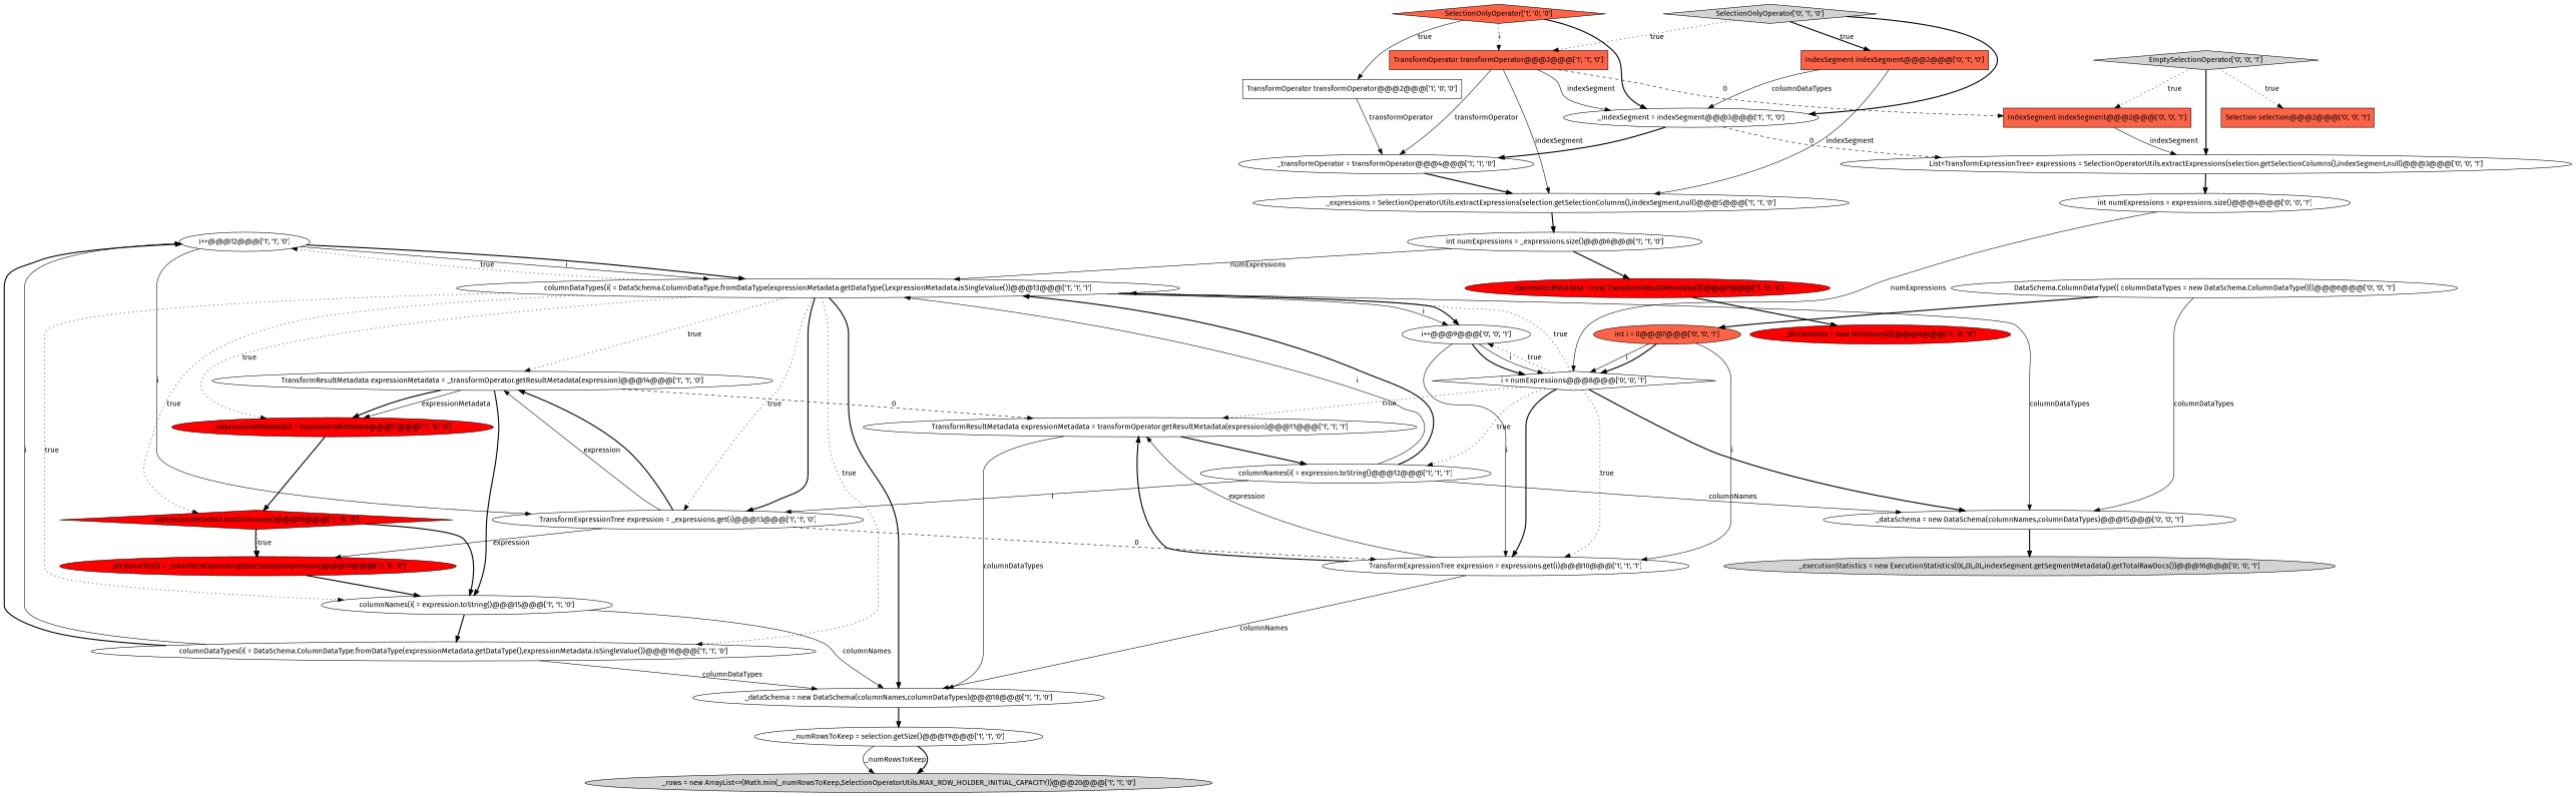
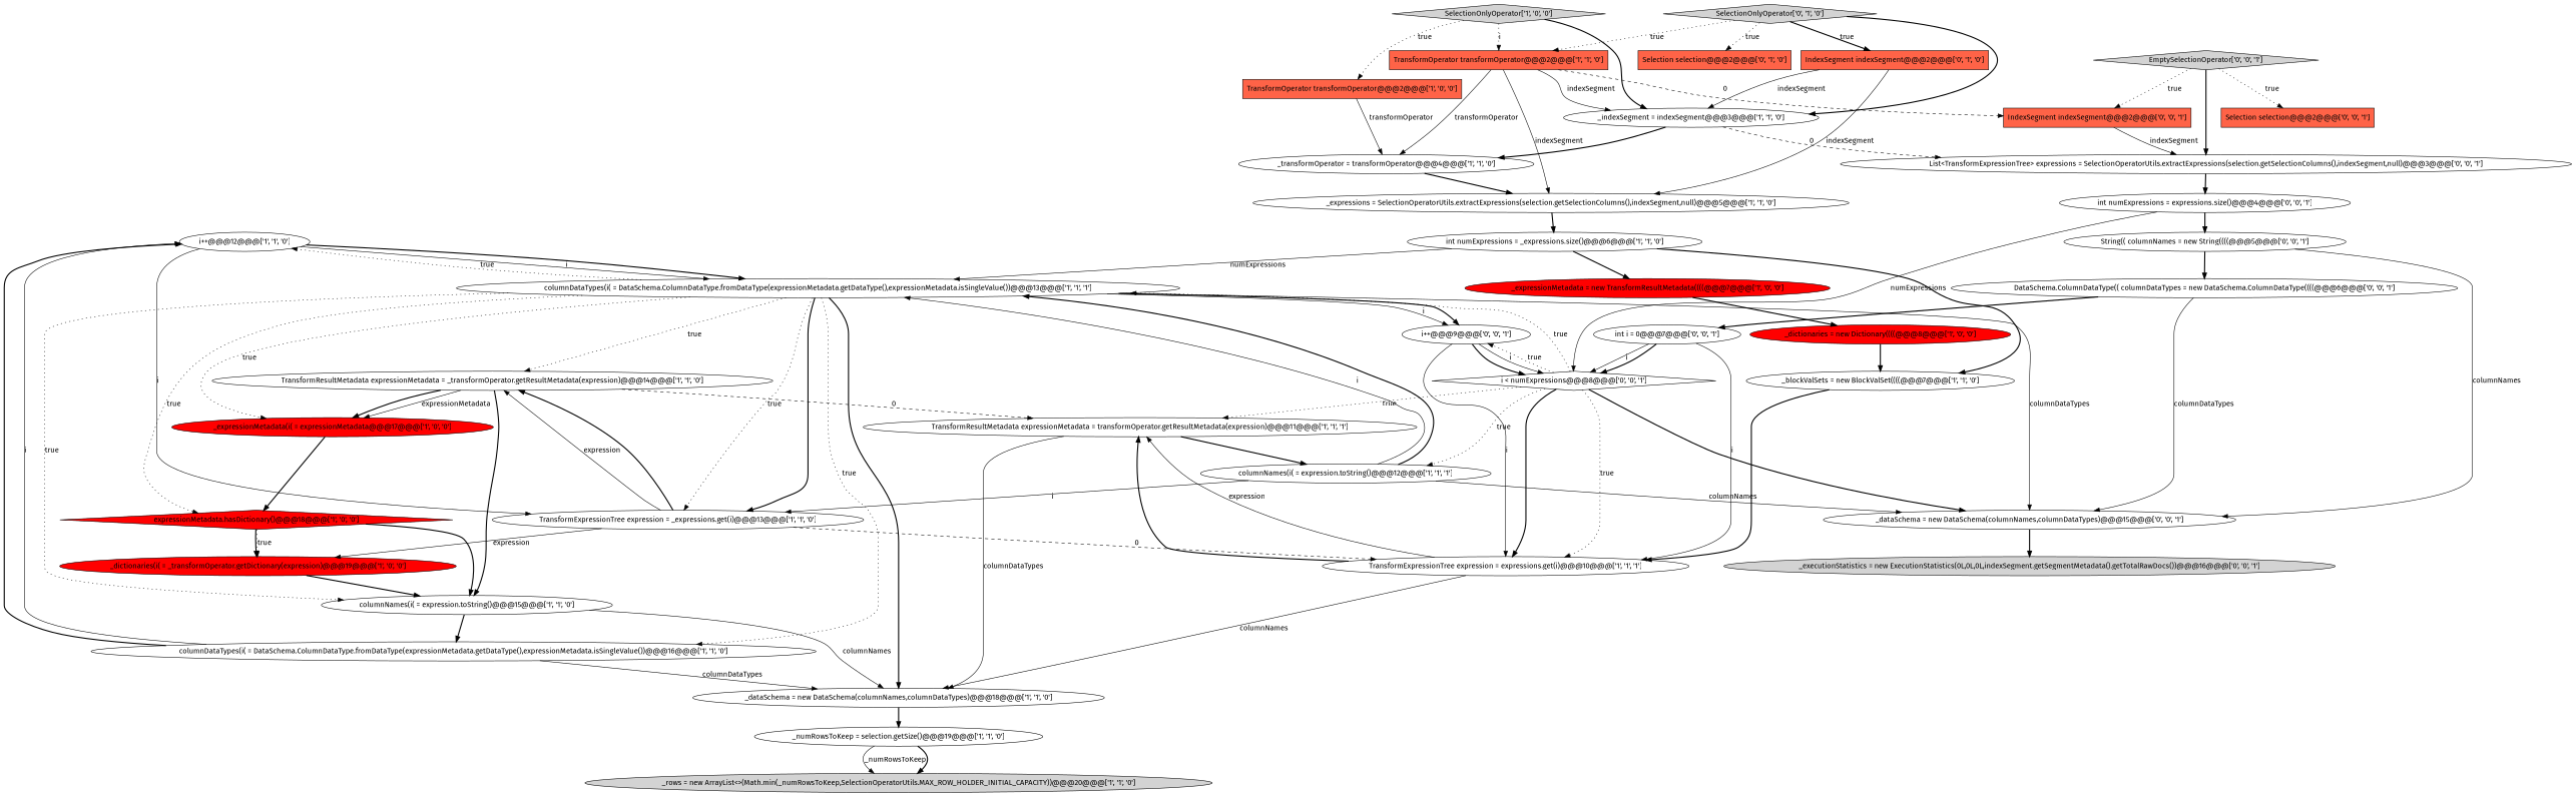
  digraph {
    fontname="Fira Sans"
    node [fillcolor=white fontname="Fira Sans" shape=ellipse style=filled]
    edge [fontname="Fira Sans" style=bold]
    n1 [label="i++@@@12@@@['1', '1', '0']"]
    n2 [label="columnDataTypes(i( = DataSchema.ColumnDataType.fromDataType(expressionMetadata.getDataType(),expressionMetadata.isSingleValue())@@@13@@@['1', '1', '1']"]
    n3 [label="TransformExpressionTree expression = _expressions.get(i)@@@13@@@['1', '1', '0']"]
    n4 [label="columnNames(i( = expression.toString()@@@15@@@['1', '1', '0']"]
    n5 [fillcolor=red label="_expressionMetadata(i( = expressionMetadata@@@17@@@['1', '0', '0']"]
    n6 [fillcolor=red label="expressionMetadata.hasDictionary()@@@18@@@['1', '0', '0']" shape=diamond]
    n7 [label="columnDataTypes(i( = DataSchema.ColumnDataType.fromDataType(expressionMetadata.getDataType(),expressionMetadata.isSingleValue())@@@16@@@['1', '1', '0']"]
    n8 [label="_dataSchema = new DataSchema(columnNames,columnDataTypes)@@@18@@@['1', '1', '0']"]
    n9 [label="i++@@@9@@@['0', '0', '1']"]
    n10 [label="_dataSchema = new DataSchema(columnNames,columnDataTypes)@@@15@@@['0', '0', '1']"]
    n11 [label="TransformResultMetadata expressionMetadata = _transformOperator.getResultMetadata(expression)@@@14@@@['1', '1', '0']"]
    n12 [fillcolor=red label="_dictionaries(i( = _transformOperator.getDictionary(expression)@@@19@@@['1', '0', '0']"]
    n13 [label="TransformExpressionTree expression = expressions.get(i)@@@10@@@['1', '1', '1']"]
    n14 [fillcolor=red label="_dictionaries = new Dictionary((((@@@8@@@['1', '0', '0']"]
+   n15 [label="_blockValSets = new BlockValSet((((@@@7@@@['1', '1', '0']"]
    n16 [label="List<TransformExpressionTree> expressions = SelectionOperatorUtils.extractExpressions(selection.getSelectionColumns(),indexSegment,null)@@@3@@@['0', '0', '1']"]
    n17 [label="int numExpressions = expressions.size()@@@4@@@['0', '0', '1']"]
    n18 [label="i < numExpressions@@@8@@@['0', '0', '1']" shape=diamond]
-   n20 [label="TransformOperator transformOperator@@@2@@@['1', '0', '0']" shape=box]
+   n19 [label="String(( columnNames = new String((((@@@5@@@['0', '0', '1']"]
+   n20 [fillcolor=tomato label="TransformOperator transformOperator@@@2@@@['1', '0', '0']" shape=box]
    n21 [label="_transformOperator = transformOperator@@@4@@@['1', '1', '0']"]
    n22 [label="_expressions = SelectionOperatorUtils.extractExpressions(selection.getSelectionColumns(),indexSegment,null)@@@5@@@['1', '1', '0']"]
    n23 [fillcolor=tomato label="TransformOperator transformOperator@@@2@@@['1', '1', '0']" shape=box]
    n24 [label="_indexSegment = indexSegment@@@3@@@['1', '1', '0']"]
    n25 [fillcolor=tomato label="IndexSegment indexSegment@@@2@@@['0', '0', '1']" shape=box]
    n26 [label="int numExpressions = _expressions.size()@@@6@@@['1', '1', '0']"]
    n27 [label="_numRowsToKeep = selection.getSize()@@@19@@@['1', '1', '0']"]
    n28 [fillcolor=tomato label="IndexSegment indexSegment@@@2@@@['0', '1', '0']" shape=box]
    n29 [fillcolor=lightgray label="_executionStatistics = new ExecutionStatistics(0L,0L,0L,indexSegment.getSegmentMetadata().getTotalRawDocs())@@@16@@@['0', '0', '1']"]
    n30 [label="TransformResultMetadata expressionMetadata = transformOperator.getResultMetadata(expression)@@@11@@@['1', '1', '1']"]
    n31 [label="columnNames(i( = expression.toString()@@@12@@@['1', '1', '1']"]
    n32 [fillcolor=red label="_expressionMetadata = new TransformResultMetadata((((@@@7@@@['1', '0', '0']"]
    n33 [label="DataSchema.ColumnDataType(( columnDataTypes = new DataSchema.ColumnDataType((((@@@6@@@['0', '0', '1']"]
-   n34 [fillcolor=tomato label="int i = 0@@@7@@@['0', '0', '1']"]
+   n34 [label="int i = 0@@@7@@@['0', '0', '1']"]
+   n35 [fillcolor=tomato label="Selection selection@@@2@@@['0', '1', '0']" shape=box]
    n36 [fillcolor=lightgray label="EmptySelectionOperator['0', '0', '1']" shape=diamond]
    n37 [fillcolor=tomato label="Selection selection@@@2@@@['0', '0', '1']" shape=box]
-   n38 [fillcolor=tomato label="SelectionOnlyOperator['1', '0', '0']" shape=diamond]
+   n38 [fillcolor=lightgray label="SelectionOnlyOperator['1', '0', '0']" shape=diamond]
    n39 [fillcolor=lightgray label="_rows = new ArrayList<>(Math.min(_numRowsToKeep,SelectionOperatorUtils.MAX_ROW_HOLDER_INITIAL_CAPACITY))@@@20@@@['1', '1', '0']"]
    n40 [fillcolor=lightgray label="SelectionOnlyOperator['0', '1', '0']" shape=diamond]
    n1 -> n2 [label=i style=solid]
    n1 -> n2
    n1 -> n3 [label=i style=solid]
    n2 -> n1 [label=true style=dotted]
    n2 -> n3
    n2 -> n3 [label=true style=dotted]
    n2 -> n4 [label=true style=dotted]
    n2 -> n5 [label=true style=dotted]
    n2 -> n6 [label=true style=dotted]
    n2 -> n7 [label=true style=dotted]
    n2 -> n8
    n2 -> n9
    n2 -> n9 [label=i style=solid]
    n2 -> n10 [label=columnDataTypes style=solid]
    n2 -> n11 [label=true style=dotted]
    n3 -> n11 [label=expression style=solid]
    n3 -> n11
    n3 -> n12 [label=expression style=solid]
    n3 -> n13 [label=0 style=dashed]
    n4 -> n7
    n4 -> n8 [label=columnNames style=solid]
    n5 -> n6
    n6 -> n4
    n6 -> n12 [label=true style=dotted]
    n6 -> n12
    n7 -> n1 [label=i style=solid]
    n7 -> n1
    n7 -> n8 [label=columnDataTypes style=solid]
    n8 -> n27
    n9 -> n13 [label=i style=solid]
    n9 -> n18
    n9 -> n18 [label=i style=solid]
    n10 -> n29
    n11 -> n4
    n11 -> n5 [label=expressionMetadata style=solid]
    n11 -> n5
    n11 -> n30 [label=0 style=dashed]
    n12 -> n4
    n13 -> n8 [label=columnNames style=solid]
    n13 -> n30
    n13 -> n30 [label=expression style=solid]
+   n14 -> n15
+   n15 -> n13
    n16 -> n17
    n17 -> n18 [label=numExpressions style=solid]
+   n17 -> n19
    n18 -> n2 [label=true style=dotted]
    n18 -> n9 [label=true style=dotted]
    n18 -> n10
    n18 -> n13 [label=true style=dotted]
    n18 -> n13
    n18 -> n30 [label=true style=dotted]
    n18 -> n31 [label=true style=dotted]
+   n19 -> n10 [label=columnNames style=solid]
+   n19 -> n33
    n20 -> n21 [label=transformOperator style=solid]
    n21 -> n22
    n22 -> n26
    n23 -> n21 [label=transformOperator style=solid]
    n23 -> n22 [label=indexSegment style=solid]
    n23 -> n24 [label=indexSegment style=solid]
    n23 -> n25 [label=0 style=dashed]
    n24 -> n16 [label=0 style=dashed]
    n24 -> n21
    n25 -> n16 [label=indexSegment style=solid]
    n26 -> n2 [label=numExpressions style=solid]
+   n26 -> n15
    n26 -> n32
    n27 -> n39 [label=_numRowsToKeep style=solid]
    n27 -> n39
    n28 -> n22 [label=indexSegment style=solid]
-   n28 -> n24 [label=columnDataTypes style=solid]
+   n28 -> n24 [label=indexSegment style=solid]
    n30 -> n8 [label=columnDataTypes style=solid]
    n30 -> n31
    n31 -> n2 [label=i style=solid]
    n31 -> n2
    n31 -> n3 [label=i style=solid]
    n31 -> n10 [label=columnNames style=solid]
    n32 -> n14
    n33 -> n10 [label=columnDataTypes style=solid]
    n33 -> n34
    n34 -> n13 [label=i style=solid]
    n34 -> n18 [label=i style=solid]
    n34 -> n18
    n36 -> n16
    n36 -> n25 [label=true style=dotted]
    n36 -> n37 [label=true style=dotted]
-   n38 -> n20 [label=true style=solid]
+   n38 -> n20 [label=true style=dotted]
    n38 -> n23 [label=i style=dotted]
    n38 -> n24
    n40 -> n23 [label=true style=dotted]
    n40 -> n24
    n40 -> n28 [label=true]
+   n40 -> n35 [label=true style=dotted]
  }
